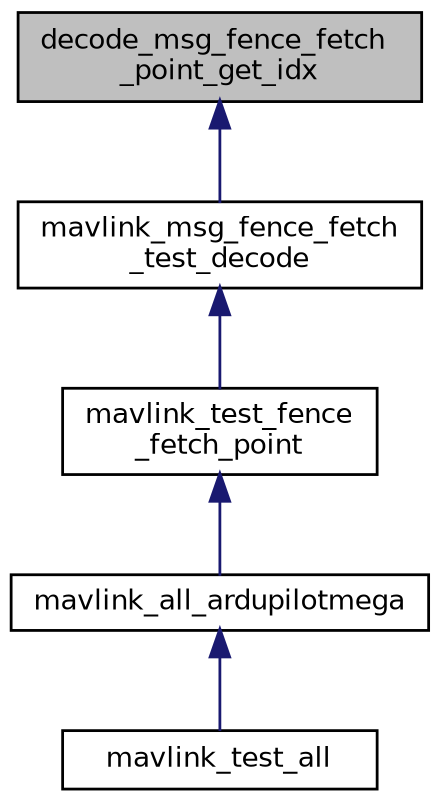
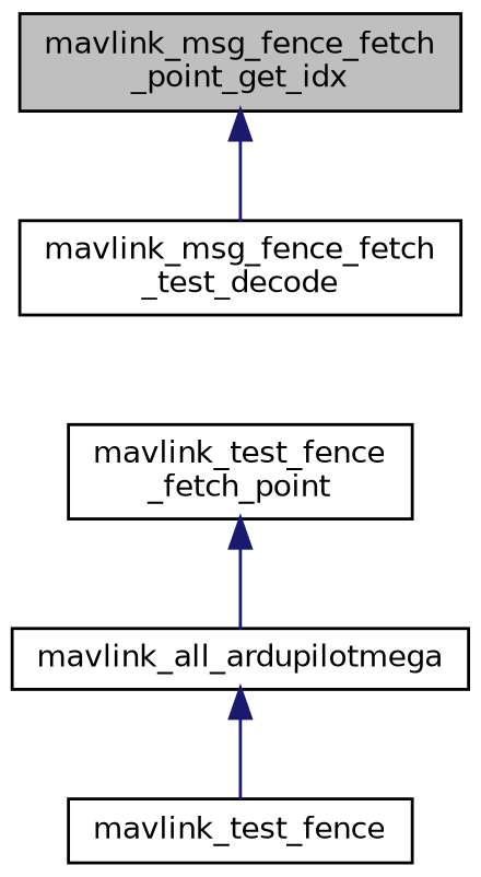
  digraph {
    rankdir=TB
    node [color=black fillcolor=white fontname=Helvetica fontsize=10 shape=record style=filled]
    edge [color=midnightblue dir=back fontname=Helvetica fontsize=10 labelfontname=Helvetica labelfontsize=10 style=solid]
-   n1 [fillcolor=grey75 fontcolor=black height=0.2 label="decode_msg_fence_fetch\l_point_get_idx" width=0.4]
+   n1 [fillcolor=grey75 fontcolor=black height=0.2 label="mavlink_msg_fence_fetch\l_point_get_idx" width=0.4]
    n2 [height=0.2 label="mavlink_msg_fence_fetch\l_test_decode" width=0.4]
    n3 [height=0.2 label="mavlink_test_fence\l_fetch_point" width=0.4]
    n4 [height=0.2 label=mavlink_all_ardupilotmega width=0.4]
-   n5 [height=0.2 label=mavlink_test_all width=0.4]
+   n5 [height=0.2 label=mavlink_test_fence width=0.4]
    n1 -> n2
-   n2 -> n3
    n3 -> n4
    n4 -> n5
  }
